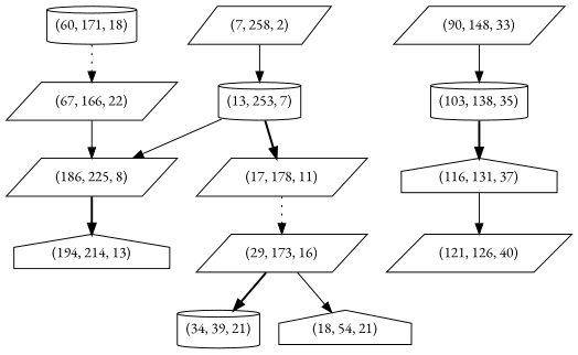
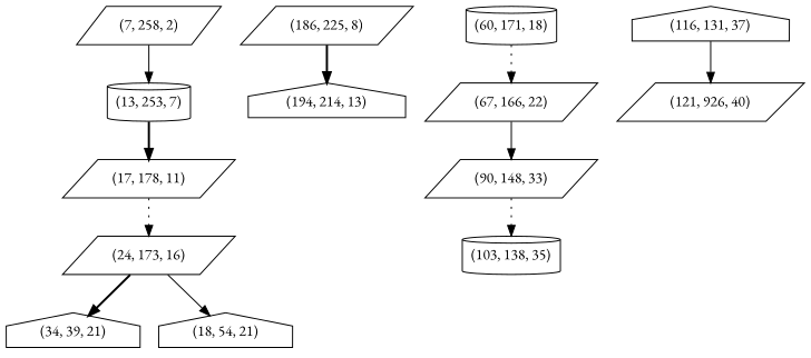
  digraph {
    fontname="EB Garamond"
    node [fontname="EB Garamond" shape=parallelogram]
    edge [fontname="EB Garamond" style=solid]
    "(13, 253, 7)" [shape=cylinder]
    "(7, 258, 2)"
    "(17, 178, 11)"
    "(186, 225, 8)"
-   "(29, 173, 16)"
+   "(29, 173, 16)" [label="(24, 173, 16)"]
    "(194, 214, 13)" [shape=house]
-   "(34, 39, 21)" [shape=cylinder]
+   "(34, 39, 21)" [shape=house]
    n8 [label="(18, 54, 21)" shape=house]
    "(60, 171, 18)" [shape=cylinder]
    "(67, 166, 22)"
    "(90, 148, 33)"
    "(103, 138, 35)" [shape=cylinder]
    "(116, 131, 37)" [shape=house]
-   "(121, 126, 40)"
+   "(121, 126, 40)" [label="(121, 926, 40)"]
    "(13, 253, 7)" -> "(17, 178, 11)" [style=bold]
-   "(13, 253, 7)" -> "(186, 225, 8)"
    "(7, 258, 2)" -> "(13, 253, 7)"
    "(17, 178, 11)" -> "(29, 173, 16)" [style=dotted]
    "(186, 225, 8)" -> "(194, 214, 13)" [style=bold]
    "(29, 173, 16)" -> "(34, 39, 21)" [style=bold]
    "(29, 173, 16)" -> n8
    "(60, 171, 18)" -> "(67, 166, 22)" [style=dotted]
-   "(67, 166, 22)" -> "(186, 225, 8)"
-   "(90, 148, 33)" -> "(103, 138, 35)"
-   "(103, 138, 35)" -> "(116, 131, 37)" [style=bold]
+   "(67, 166, 22)" -> "(90, 148, 33)"
+   "(90, 148, 33)" -> "(103, 138, 35)" [style=dotted]
    "(116, 131, 37)" -> "(121, 126, 40)"
  }
